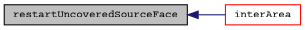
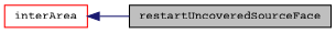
  digraph {
    rankdir=LR
    fontname="Courier Prime"
    node [fontname="Courier Prime" fontsize=10 shape=record]
    n1 [color=black fillcolor=grey75 fontcolor=black height=0.2 label=restartUncoveredSourceFace style=filled width=0.4]
    n2 [color=red height=0.2 label=interArea width=0.4]
-   n1 -> n2 [color=midnightblue dir=back fontname="Courier Prime" fontsize=10 labelfontname=Helvetica labelfontsize=10 style=solid]
+   n2 -> n1 [color=midnightblue dir=back fontname="Courier Prime" fontsize=10 labelfontname=Helvetica labelfontsize=10 style=solid]
  }
